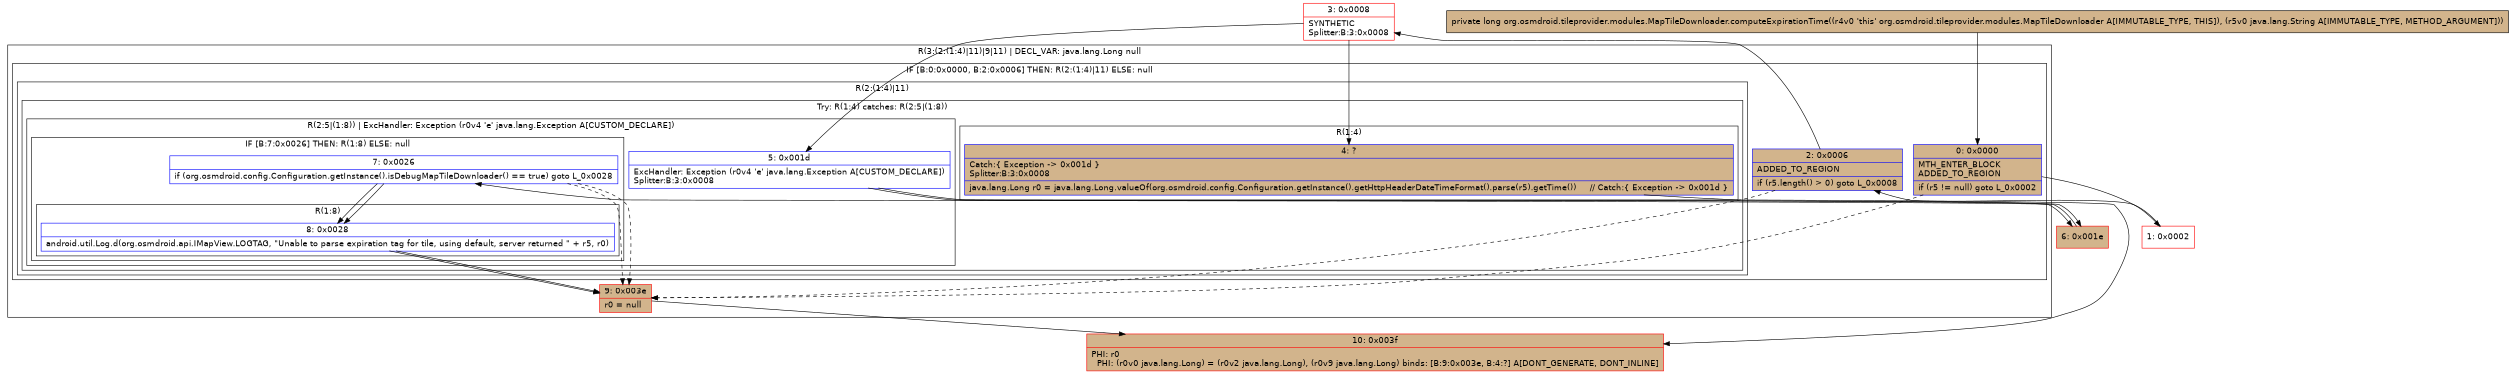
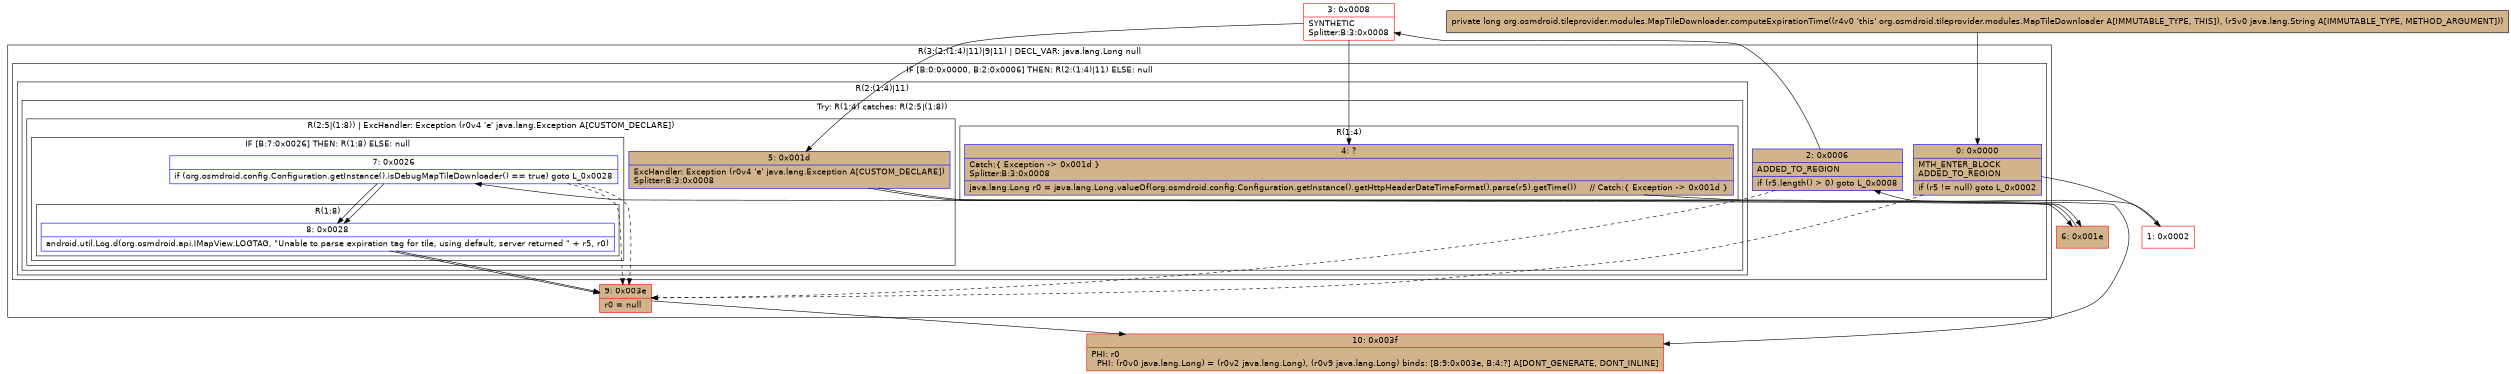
  digraph {
    fontname="DejaVu Sans"
    node [color=blue fillcolor=tan fontname="DejaVu Sans" shape=record style=filled]
    edge [fontname="DejaVu Sans"]
    n1 [label="{4\:\ ?|Catch:\{ Exception \-\> 0x001d \}\lSplitter:B:3:0x0008\l|java.lang.Long r0 = java.lang.Long.valueOf(org.osmdroid.config.Configuration.getInstance().getHttpHeaderDateTimeFormat().parse(r5).getTime())     \/\/ Catch:\{ Exception \-\> 0x001d \}\l}"]
    n2 [fillcolor=white label="{8\:\ 0x0028|android.util.Log.d(org.osmdroid.api.IMapView.LOGTAG, \"Unable to parse expiration tag for tile, using default, server returned \" + r5, r0)\l}"]
    n3 [fillcolor=white label="{7\:\ 0x0026|if (org.osmdroid.config.Configuration.getInstance().isDebugMapTileDownloader() == true) goto L_0x0028\l}"]
-   n4 [fillcolor=white label="{5\:\ 0x001d|ExcHandler: Exception (r0v4 'e' java.lang.Exception A[CUSTOM_DECLARE])\lSplitter:B:3:0x0008\l}"]
+   n4 [label="{5\:\ 0x001d|ExcHandler: Exception (r0v4 'e' java.lang.Exception A[CUSTOM_DECLARE])\lSplitter:B:3:0x0008\l}"]
    n5 [label="{0\:\ 0x0000|MTH_ENTER_BLOCK\lADDED_TO_REGION\l|if (r5 != null) goto L_0x0002\l}"]
    n6 [label="{2\:\ 0x0006|ADDED_TO_REGION\l|if (r5.length() \> 0) goto L_0x0008\l}"]
    n7 [color=red label="{9\:\ 0x003e|r0 = null\l}"]
    n8 [color=red label="{10\:\ 0x003f|PHI: r0 \l  PHI: (r0v0 java.lang.Long) = (r0v2 java.lang.Long), (r0v9 java.lang.Long) binds: [B:9:0x003e, B:4:?] A[DONT_GENERATE, DONT_INLINE]\l}"]
    n9 [color=red label="{6\:\ 0x001e}"]
    n10 [color=red fillcolor=white label="{1\:\ 0x0002}"]
    n11 [color=red fillcolor=white label="{3\:\ 0x0008|SYNTHETIC\lSplitter:B:3:0x0008\l}"]
    n12 [label="{private long org.osmdroid.tileprovider.modules.MapTileDownloader.computeExpirationTime((r4v0 'this' org.osmdroid.tileprovider.modules.MapTileDownloader A[IMMUTABLE_TYPE, THIS]), (r5v0 java.lang.String A[IMMUTABLE_TYPE, METHOD_ARGUMENT])) }" color=""]
    subgraph cluster_1 {
      label="R(3:(2:(1:4)|11)|9|11) | DECL_VAR: java.lang.Long null\l"
      n7
      subgraph cluster_2 {
        label="IF [B:0:0x0000, B:2:0x0006] THEN: R(2:(1:4)|11) ELSE: null"
        n5
        n6
        subgraph cluster_3 {
          label="R(2:(1:4)|11)"
          subgraph cluster_4 {
            label="Try: R(1:4) catches: R(2:5|(1:8))"
            subgraph cluster_5 {
              label="R(1:4)"
              n1
            }
            subgraph cluster_6 {
              label="R(2:5|(1:8)) | ExcHandler: Exception (r0v4 'e' java.lang.Exception A[CUSTOM_DECLARE])\l"
              n4
              subgraph cluster_7 {
                label="IF [B:7:0x0026] THEN: R(1:8) ELSE: null"
                n3
                subgraph cluster_8 {
                  label="R(1:8)"
                  n2
                }
              }
            }
          }
        }
      }
    }
    subgraph cluster_9 {
      label="R(2:5|(1:8)) | ExcHandler: Exception (r0v4 'e' java.lang.Exception A[CUSTOM_DECLARE])\l"
      subgraph cluster_10 {
        label="IF [B:7:0x0026] THEN: R(1:8) ELSE: null"
        subgraph cluster_11 {
          label="R(1:8)"
        }
      }
    }
    n1 -> n8
    n2 -> n7
    n2 -> n7
    n3 -> n2
    n3 -> n2
    n3 -> n7 [style=dashed]
    n3 -> n7 [style=dashed]
    n4 -> n9
    n4 -> n9
    n5 -> n7 [style=dashed]
    n5 -> n10
    n6 -> n7 [style=dashed]
    n6 -> n11
    n7 -> n8
    n9 -> n3
    n10 -> n6
    n11 -> n1
    n11 -> n4
    n12 -> n5
  }
